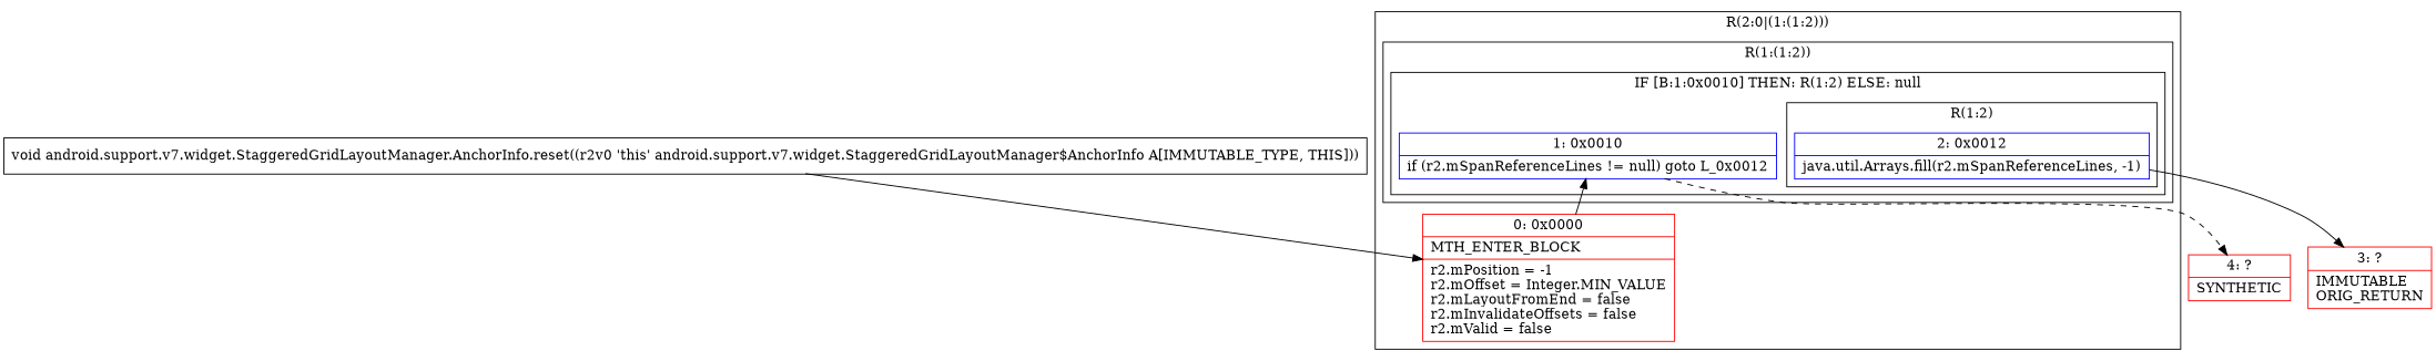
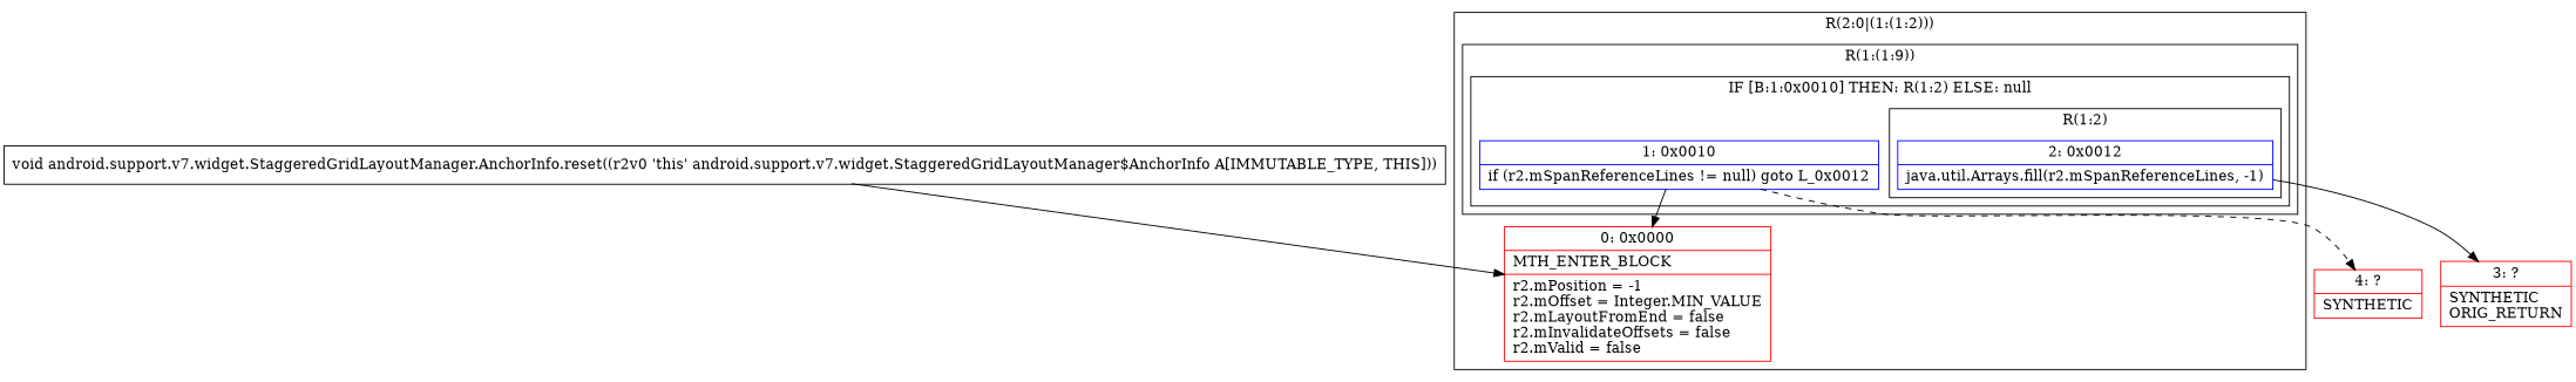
  digraph {
    node [color=red shape=record]
    n1 [color=blue label="{2\:\ 0x0012|java.util.Arrays.fill(r2.mSpanReferenceLines, \-1)\l}"]
    n2 [color=blue label="{1\:\ 0x0010|if (r2.mSpanReferenceLines != null) goto L_0x0012\l}"]
    n3 [label="{0\:\ 0x0000|MTH_ENTER_BLOCK\l|r2.mPosition = \-1\lr2.mOffset = Integer.MIN_VALUE\lr2.mLayoutFromEnd = false\lr2.mInvalidateOffsets = false\lr2.mValid = false\l}"]
-   n4 [label="{3\:\ ?|IMMUTABLE\lORIG_RETURN\l}"]
+   n4 [label="{3\:\ ?|SYNTHETIC\lORIG_RETURN\l}"]
    n5 [label="{4\:\ ?|SYNTHETIC\l}"]
    n6 [label="{void android.support.v7.widget.StaggeredGridLayoutManager.AnchorInfo.reset((r2v0 'this' android.support.v7.widget.StaggeredGridLayoutManager$AnchorInfo A[IMMUTABLE_TYPE, THIS])) }" color=""]
    subgraph cluster_1 {
      label="R(2:0|(1:(1:2)))"
      n3
      subgraph cluster_2 {
-       label="R(1:(1:2))"
+       label="R(1:(1:9))"
        subgraph cluster_3 {
          label="IF [B:1:0x0010] THEN: R(1:2) ELSE: null"
          n2
          subgraph cluster_4 {
            label="R(1:2)"
            n1
          }
        }
      }
    }
    n1 -> n4
    n2 -> n5 [style=dashed]
-   n3 -> n2
+   n2 -> n3
    n6 -> n3
  }
